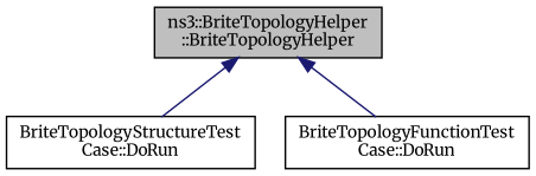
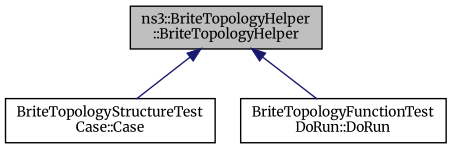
  digraph {
    fontname=Merriweather
    rankdir=TB
    node [color=black fillcolor=white fontname=Merriweather fontsize=10 shape=record style=filled]
    edge [color=midnightblue dir=back fontname=Merriweather fontsize=10 labelfontname=Helvetica labelfontsize=10 style=solid]
    n1 [fillcolor=grey75 fontcolor=black height=0.2 label="ns3::BriteTopologyHelper\l::BriteTopologyHelper" width=0.4]
-   n2 [height=0.2 label="BriteTopologyStructureTest\lCase::DoRun" width=0.4]
-   n3 [height=0.2 label="BriteTopologyFunctionTest\lCase::DoRun" width=0.4]
+   n2 [height=0.2 label="BriteTopologyStructureTest\lCase::Case" width=0.4]
+   n3 [height=0.2 label="BriteTopologyFunctionTest\lDoRun::DoRun" width=0.4]
    n1 -> n2
    n1 -> n3
  }
